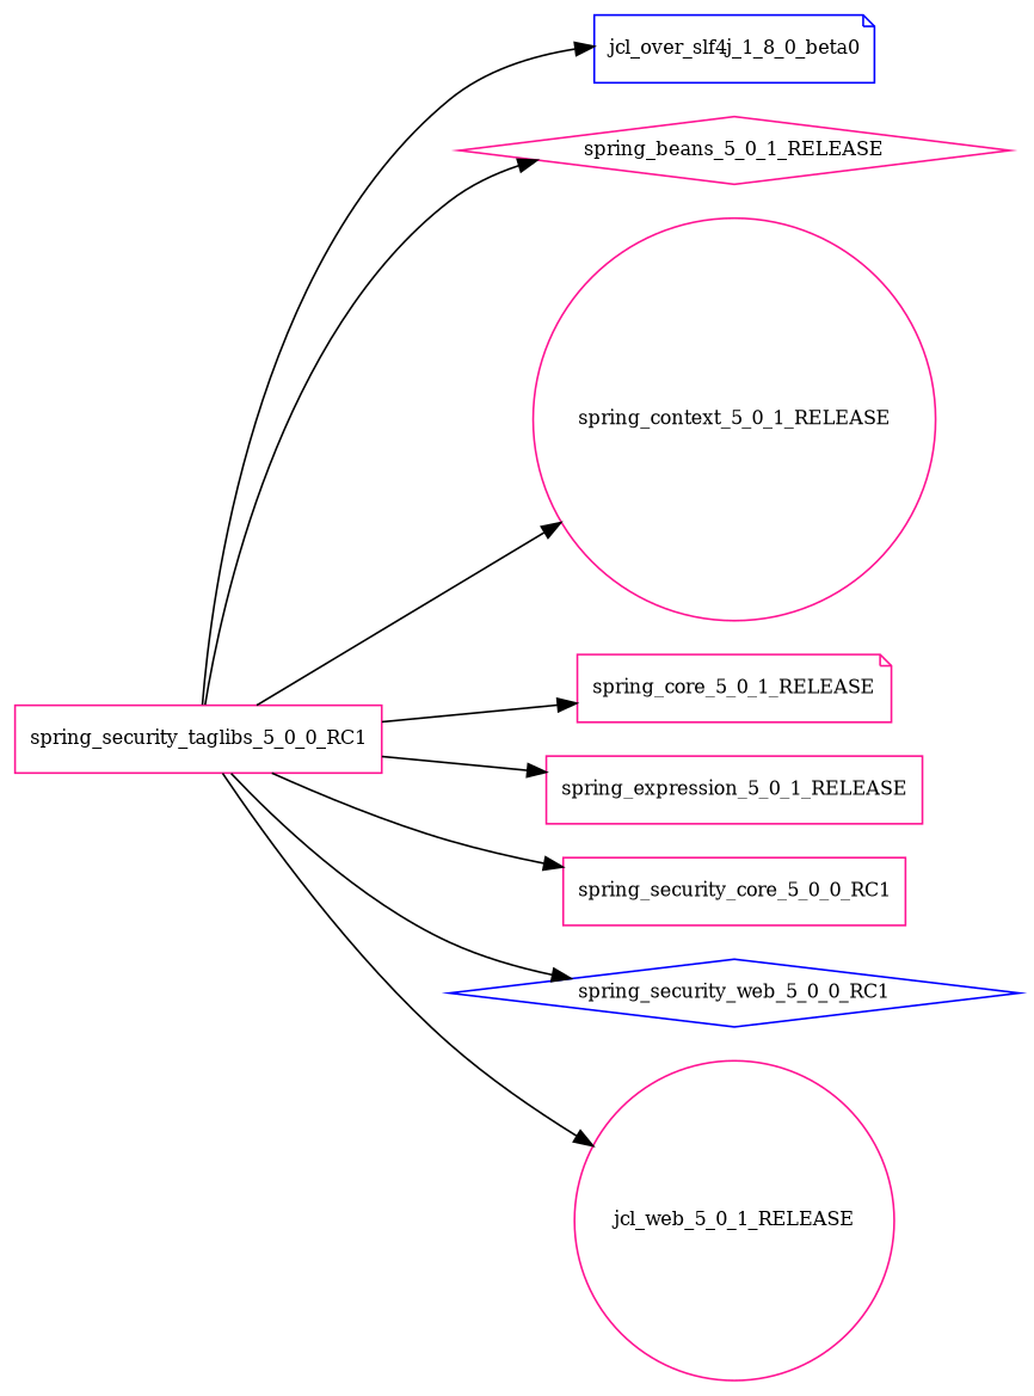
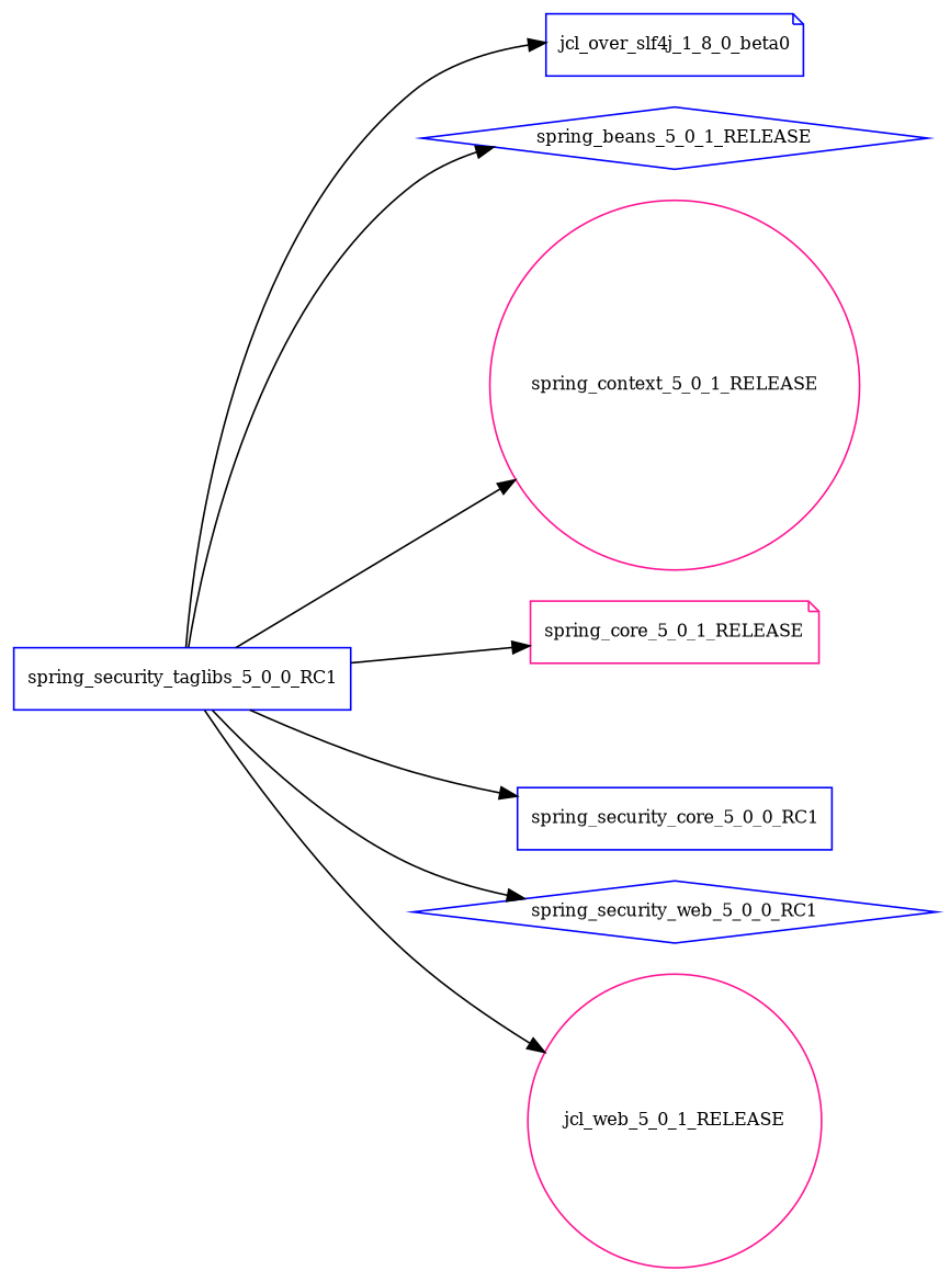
  digraph {
    rankdir=LR
    node [color=deeppink fontsize=10.0 shape=box]
    jcl_over_slf4j_1_8_0_beta0 [color=blue shape=note]
-   spring_security_taglibs_5_0_0_RC1
-   spring_beans_5_0_1_RELEASE [shape=diamond]
+   spring_security_taglibs_5_0_0_RC1 [color=blue]
+   spring_beans_5_0_1_RELEASE [color=blue shape=diamond]
    spring_context_5_0_1_RELEASE [shape=circle]
    spring_core_5_0_1_RELEASE [shape=note]
-   spring_expression_5_0_1_RELEASE
-   spring_security_core_5_0_0_RC1
+   spring_security_core_5_0_0_RC1 [color=blue]
    spring_security_web_5_0_0_RC1 [color=blue shape=diamond]
    n9 [label=jcl_web_5_0_1_RELEASE shape=circle]
    spring_security_taglibs_5_0_0_RC1 -> jcl_over_slf4j_1_8_0_beta0
    spring_security_taglibs_5_0_0_RC1 -> spring_beans_5_0_1_RELEASE
    spring_security_taglibs_5_0_0_RC1 -> spring_context_5_0_1_RELEASE
    spring_security_taglibs_5_0_0_RC1 -> spring_core_5_0_1_RELEASE
-   spring_security_taglibs_5_0_0_RC1 -> spring_expression_5_0_1_RELEASE
    spring_security_taglibs_5_0_0_RC1 -> spring_security_core_5_0_0_RC1
    spring_security_taglibs_5_0_0_RC1 -> spring_security_web_5_0_0_RC1
    spring_security_taglibs_5_0_0_RC1 -> n9
  }
